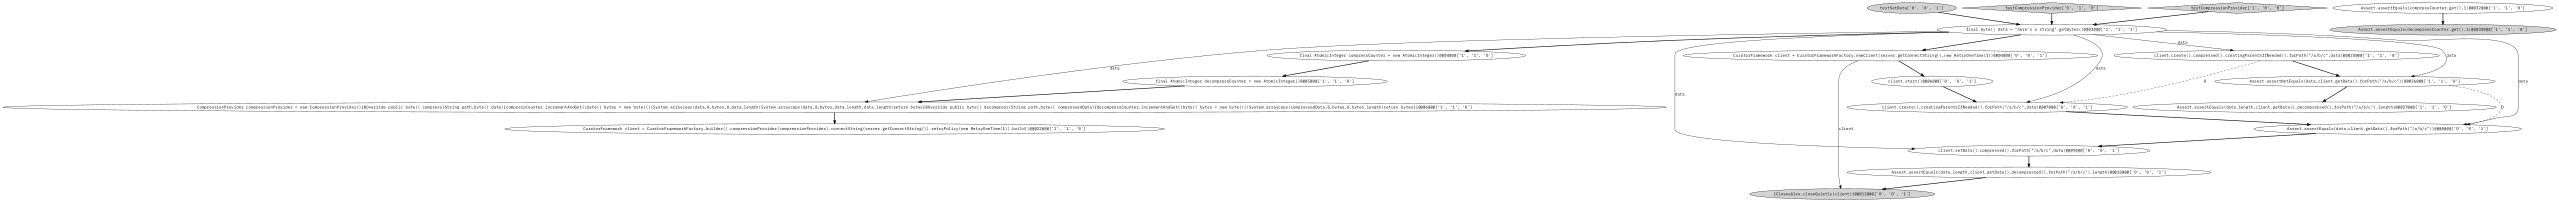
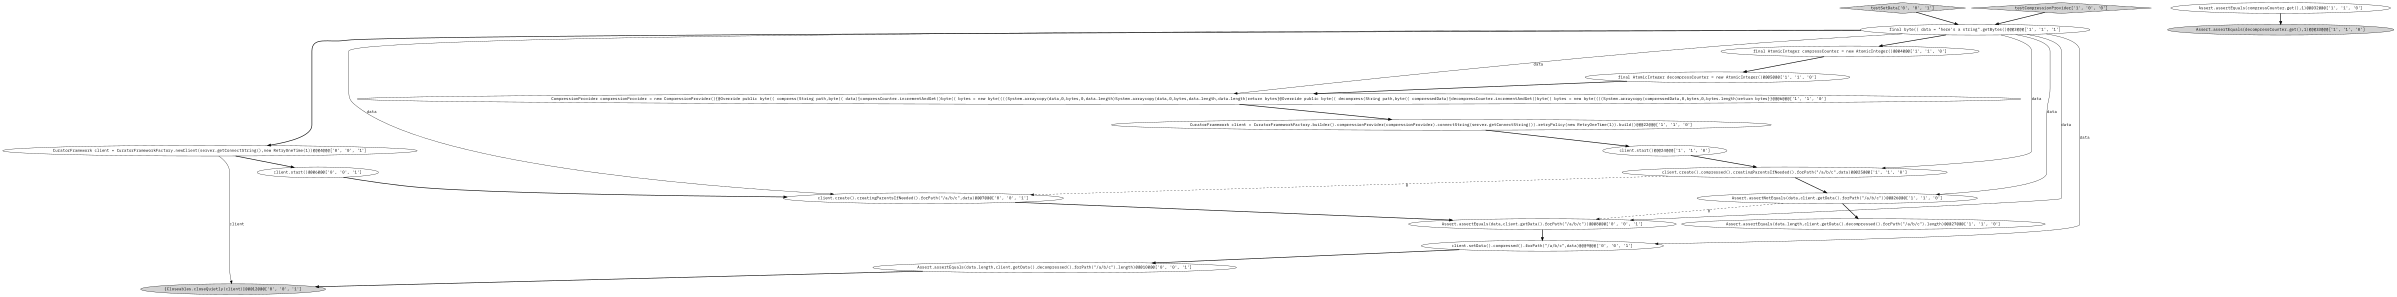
  digraph {
    fontname="IBM Plex Mono"
    node [fillcolor=white fontname="IBM Plex Mono" shape=ellipse style=filled]
    edge [fontname="IBM Plex Mono" style=bold]
-   n1 [fillcolor=lightgray label="testSetData['0', '0', '1']"]
+   n1 [fillcolor=lightgray label="testSetData['0', '0', '1']" shape=diamond]
    n2 [label="final byte(( data = \"here's a string\".getBytes()@@@3@@@['1', '1', '1']"]
    n3 [label="CompressionProvider compressionProvider = new CompressionProvider(){@Override public byte(( compress(String path,byte(( data){compressCounter.incrementAndGet()byte(( bytes = new byte((((System.arraycopy(data,0,bytes,0,data.length)System.arraycopy(data,0,bytes,data.length,data.length)return bytes}@Override public byte(( decompress(String path,byte(( compressedData){decompressCounter.incrementAndGet()byte(( bytes = new byte((((System.arraycopy(compressedData,0,bytes,0,bytes.length)return bytes}}@@@6@@@['1', '1', '0']"]
    n4 [label="final AtomicInteger compressCounter = new AtomicInteger()@@@4@@@['1', '1', '0']"]
    n5 [label="Assert.assertEquals(data,client.getData().forPath(\"/a/b/c\"))@@@8@@@['0', '0', '1']"]
    n6 [label="client.setData().compressed().forPath(\"/a/b/c\",data)@@@9@@@['0', '0', '1']"]
    n7 [label="client.create().compressed().creatingParentsIfNeeded().forPath(\"/a/b/c\",data)@@@25@@@['1', '1', '0']"]
    n8 [label="Assert.assertNotEquals(data,client.getData().forPath(\"/a/b/c\"))@@@26@@@['1', '1', '0']"]
    n9 [label="client.create().creatingParentsIfNeeded().forPath(\"/a/b/c\",data)@@@7@@@['0', '0', '1']"]
    n10 [label="CuratorFramework client = CuratorFrameworkFactory.newClient(server.getConnectString(),new RetryOneTime(1))@@@4@@@['0', '0', '1']"]
    n11 [label="Assert.assertEquals(data.length,client.getData().decompressed().forPath(\"/a/b/c\").length)@@@27@@@['1', '1', '0']"]
    n12 [label="final AtomicInteger decompressCounter = new AtomicInteger()@@@5@@@['1', '1', '0']"]
    n13 [label="CuratorFramework client = CuratorFrameworkFactory.builder().compressionProvider(compressionProvider).connectString(server.getConnectString()).retryPolicy(new RetryOneTime(1)).build()@@@22@@@['1', '1', '0']"]
    n14 [fillcolor=lightgray label="{Closeables.closeQuietly(client)}@@@12@@@['0', '0', '1']"]
    n15 [label="Assert.assertEquals(data.length,client.getData().decompressed().forPath(\"/a/b/c\").length)@@@10@@@['0', '0', '1']"]
    n16 [fillcolor=lightgray label="Assert.assertEquals(decompressCounter.get(),1)@@@33@@@['1', '1', '0']"]
    n17 [label="client.start()@@@6@@@['0', '0', '1']"]
    n18 [label="Assert.assertEquals(compressCounter.get(),1)@@@32@@@['1', '1', '0']"]
-   n19 [fillcolor=lightgray label="testCompressionProvider['0', '1', '0']" shape=diamond]
    n20 [fillcolor=lightgray label="testCompressionProvider['1', '0', '0']" shape=diamond]
+   n21 [label="client.start()@@@24@@@['1', '1', '0']"]
    n1 -> n2
    n2 -> n3 [label=data style=solid]
    n2 -> n4
    n2 -> n5 [label=data style=solid]
    n2 -> n6 [label=data style=solid]
    n2 -> n7 [label=data style=solid]
    n2 -> n8 [label=data style=solid]
    n2 -> n9 [label=data style=solid]
    n2 -> n10
    n3 -> n13
    n4 -> n12
    n5 -> n6
    n6 -> n15
    n7 -> n8
    n7 -> n9 [label=0 style=dashed]
    n8 -> n5 [label=0 style=dashed]
    n8 -> n11
    n9 -> n5
    n10 -> n14 [label=client style=solid]
    n10 -> n17
    n12 -> n3
+   n13 -> n21
    n15 -> n14
    n17 -> n9
    n18 -> n16
-   n19 -> n2
    n20 -> n2
+   n21 -> n7
  }
